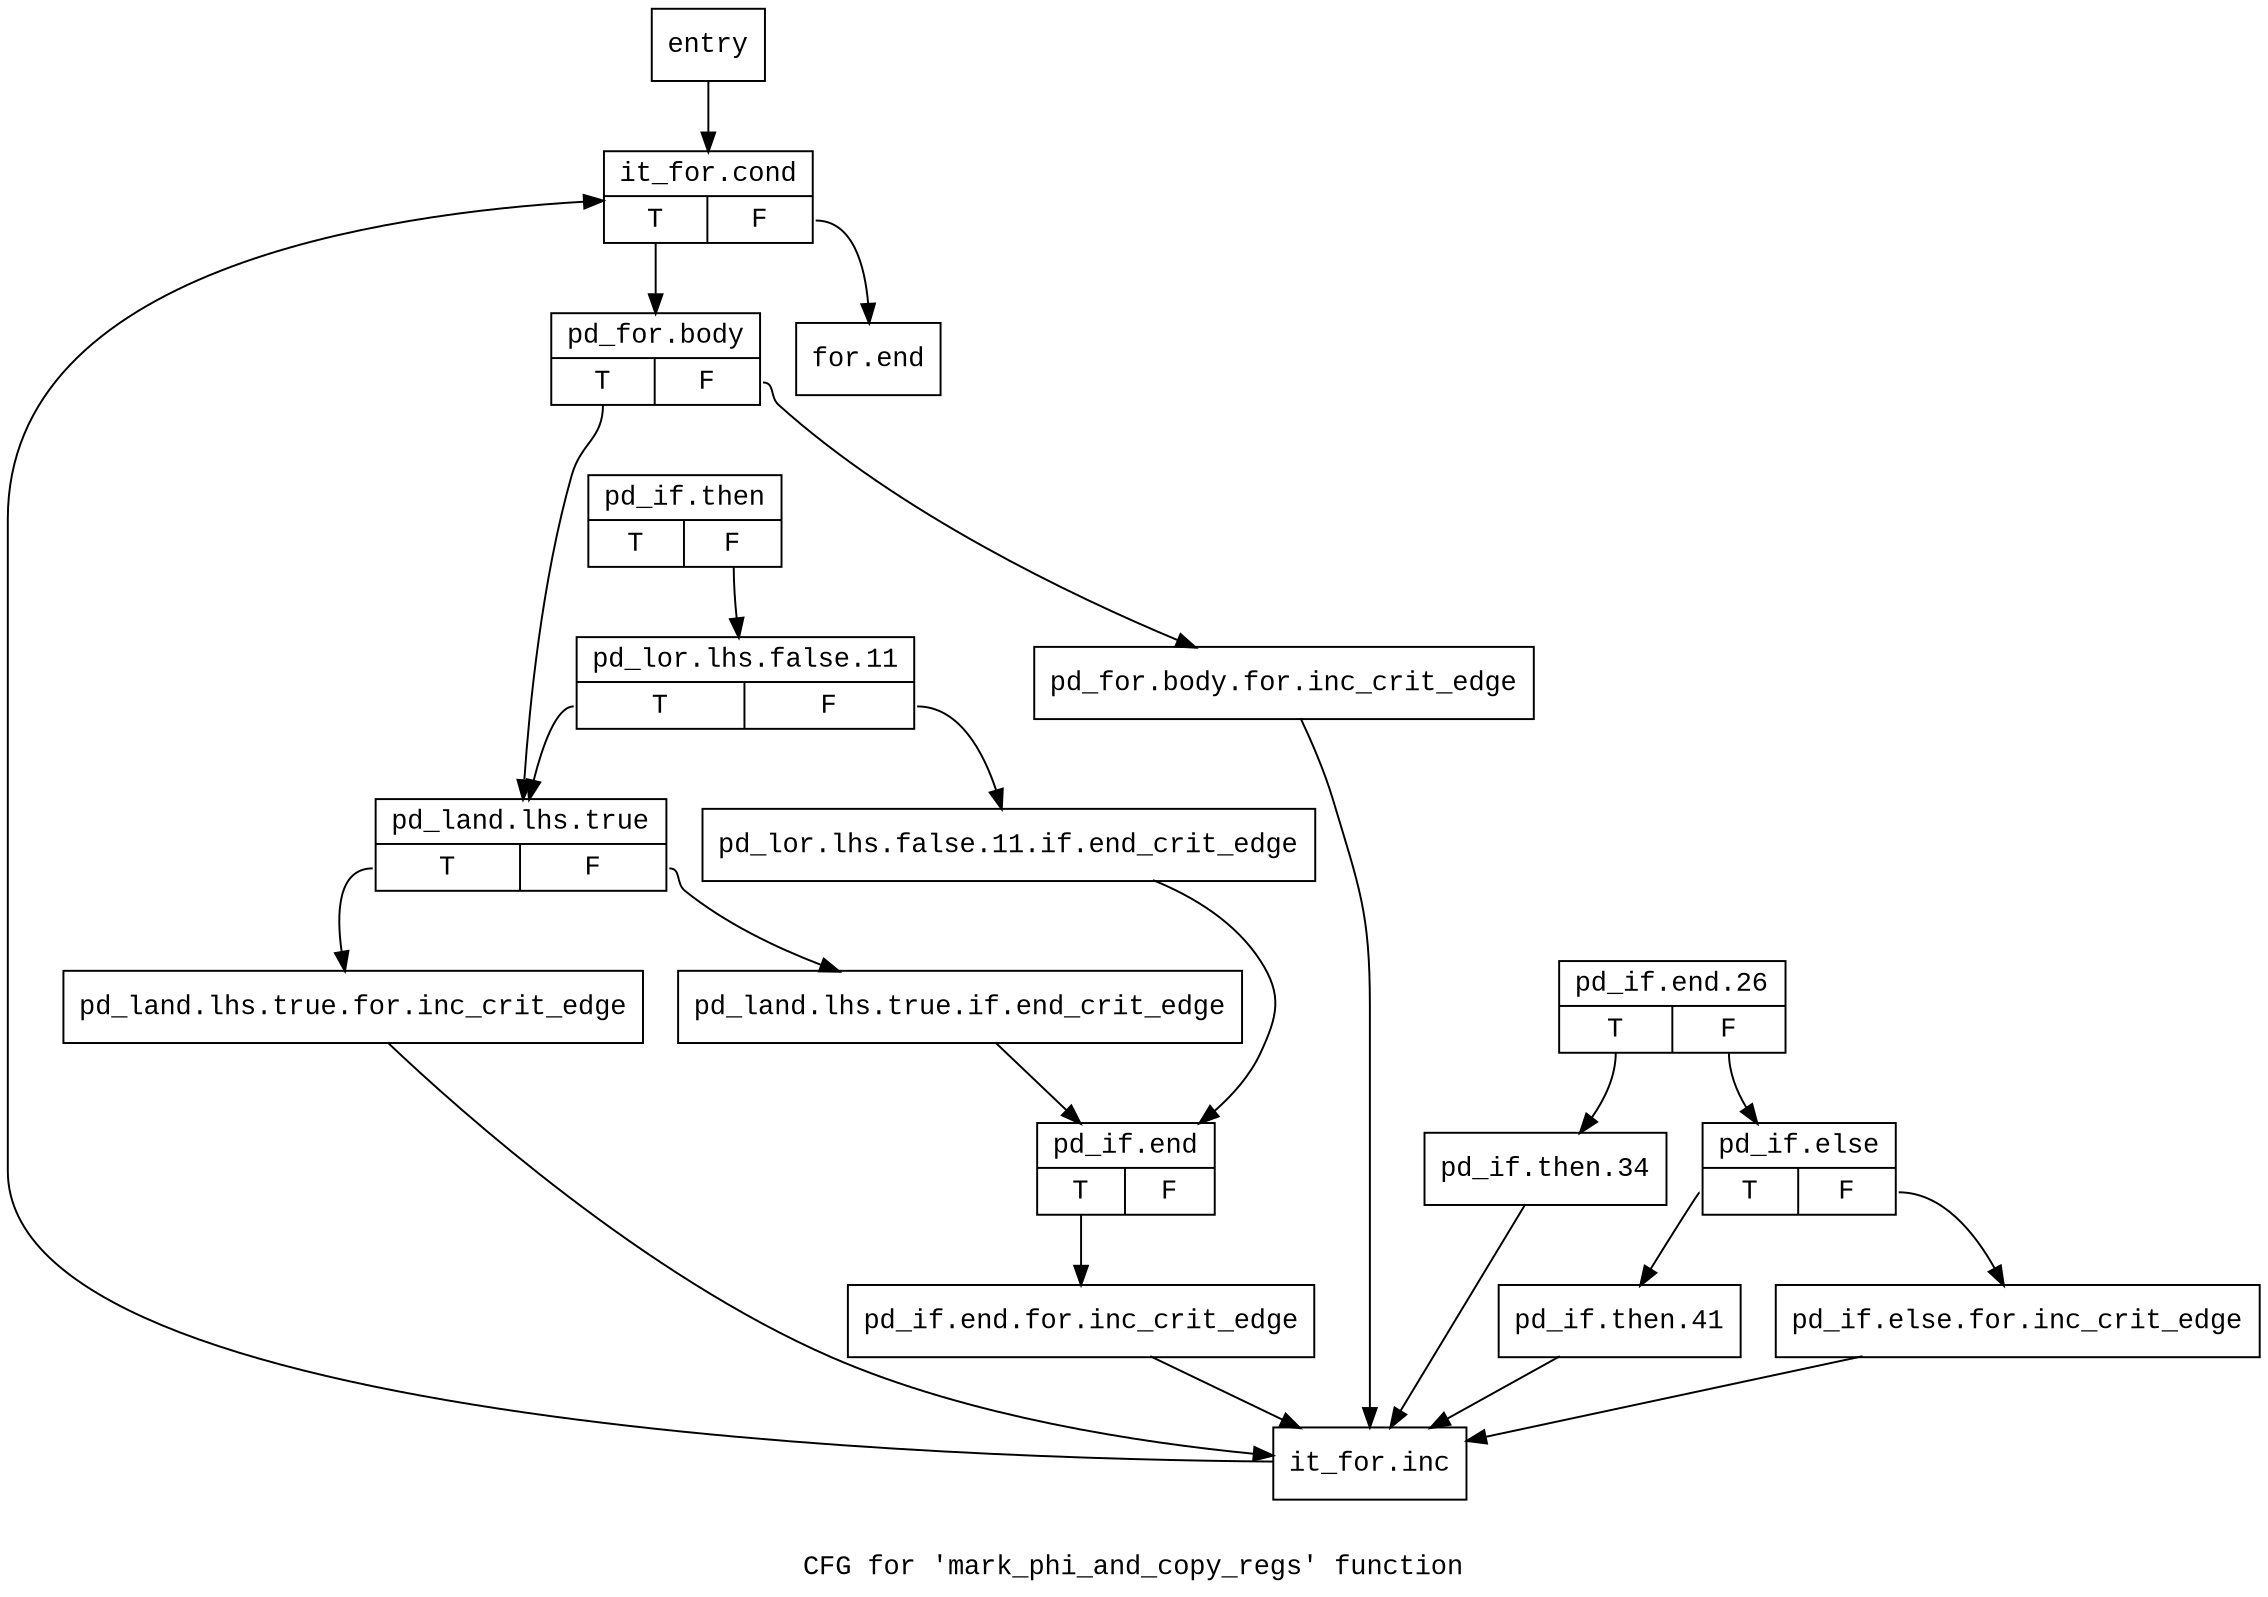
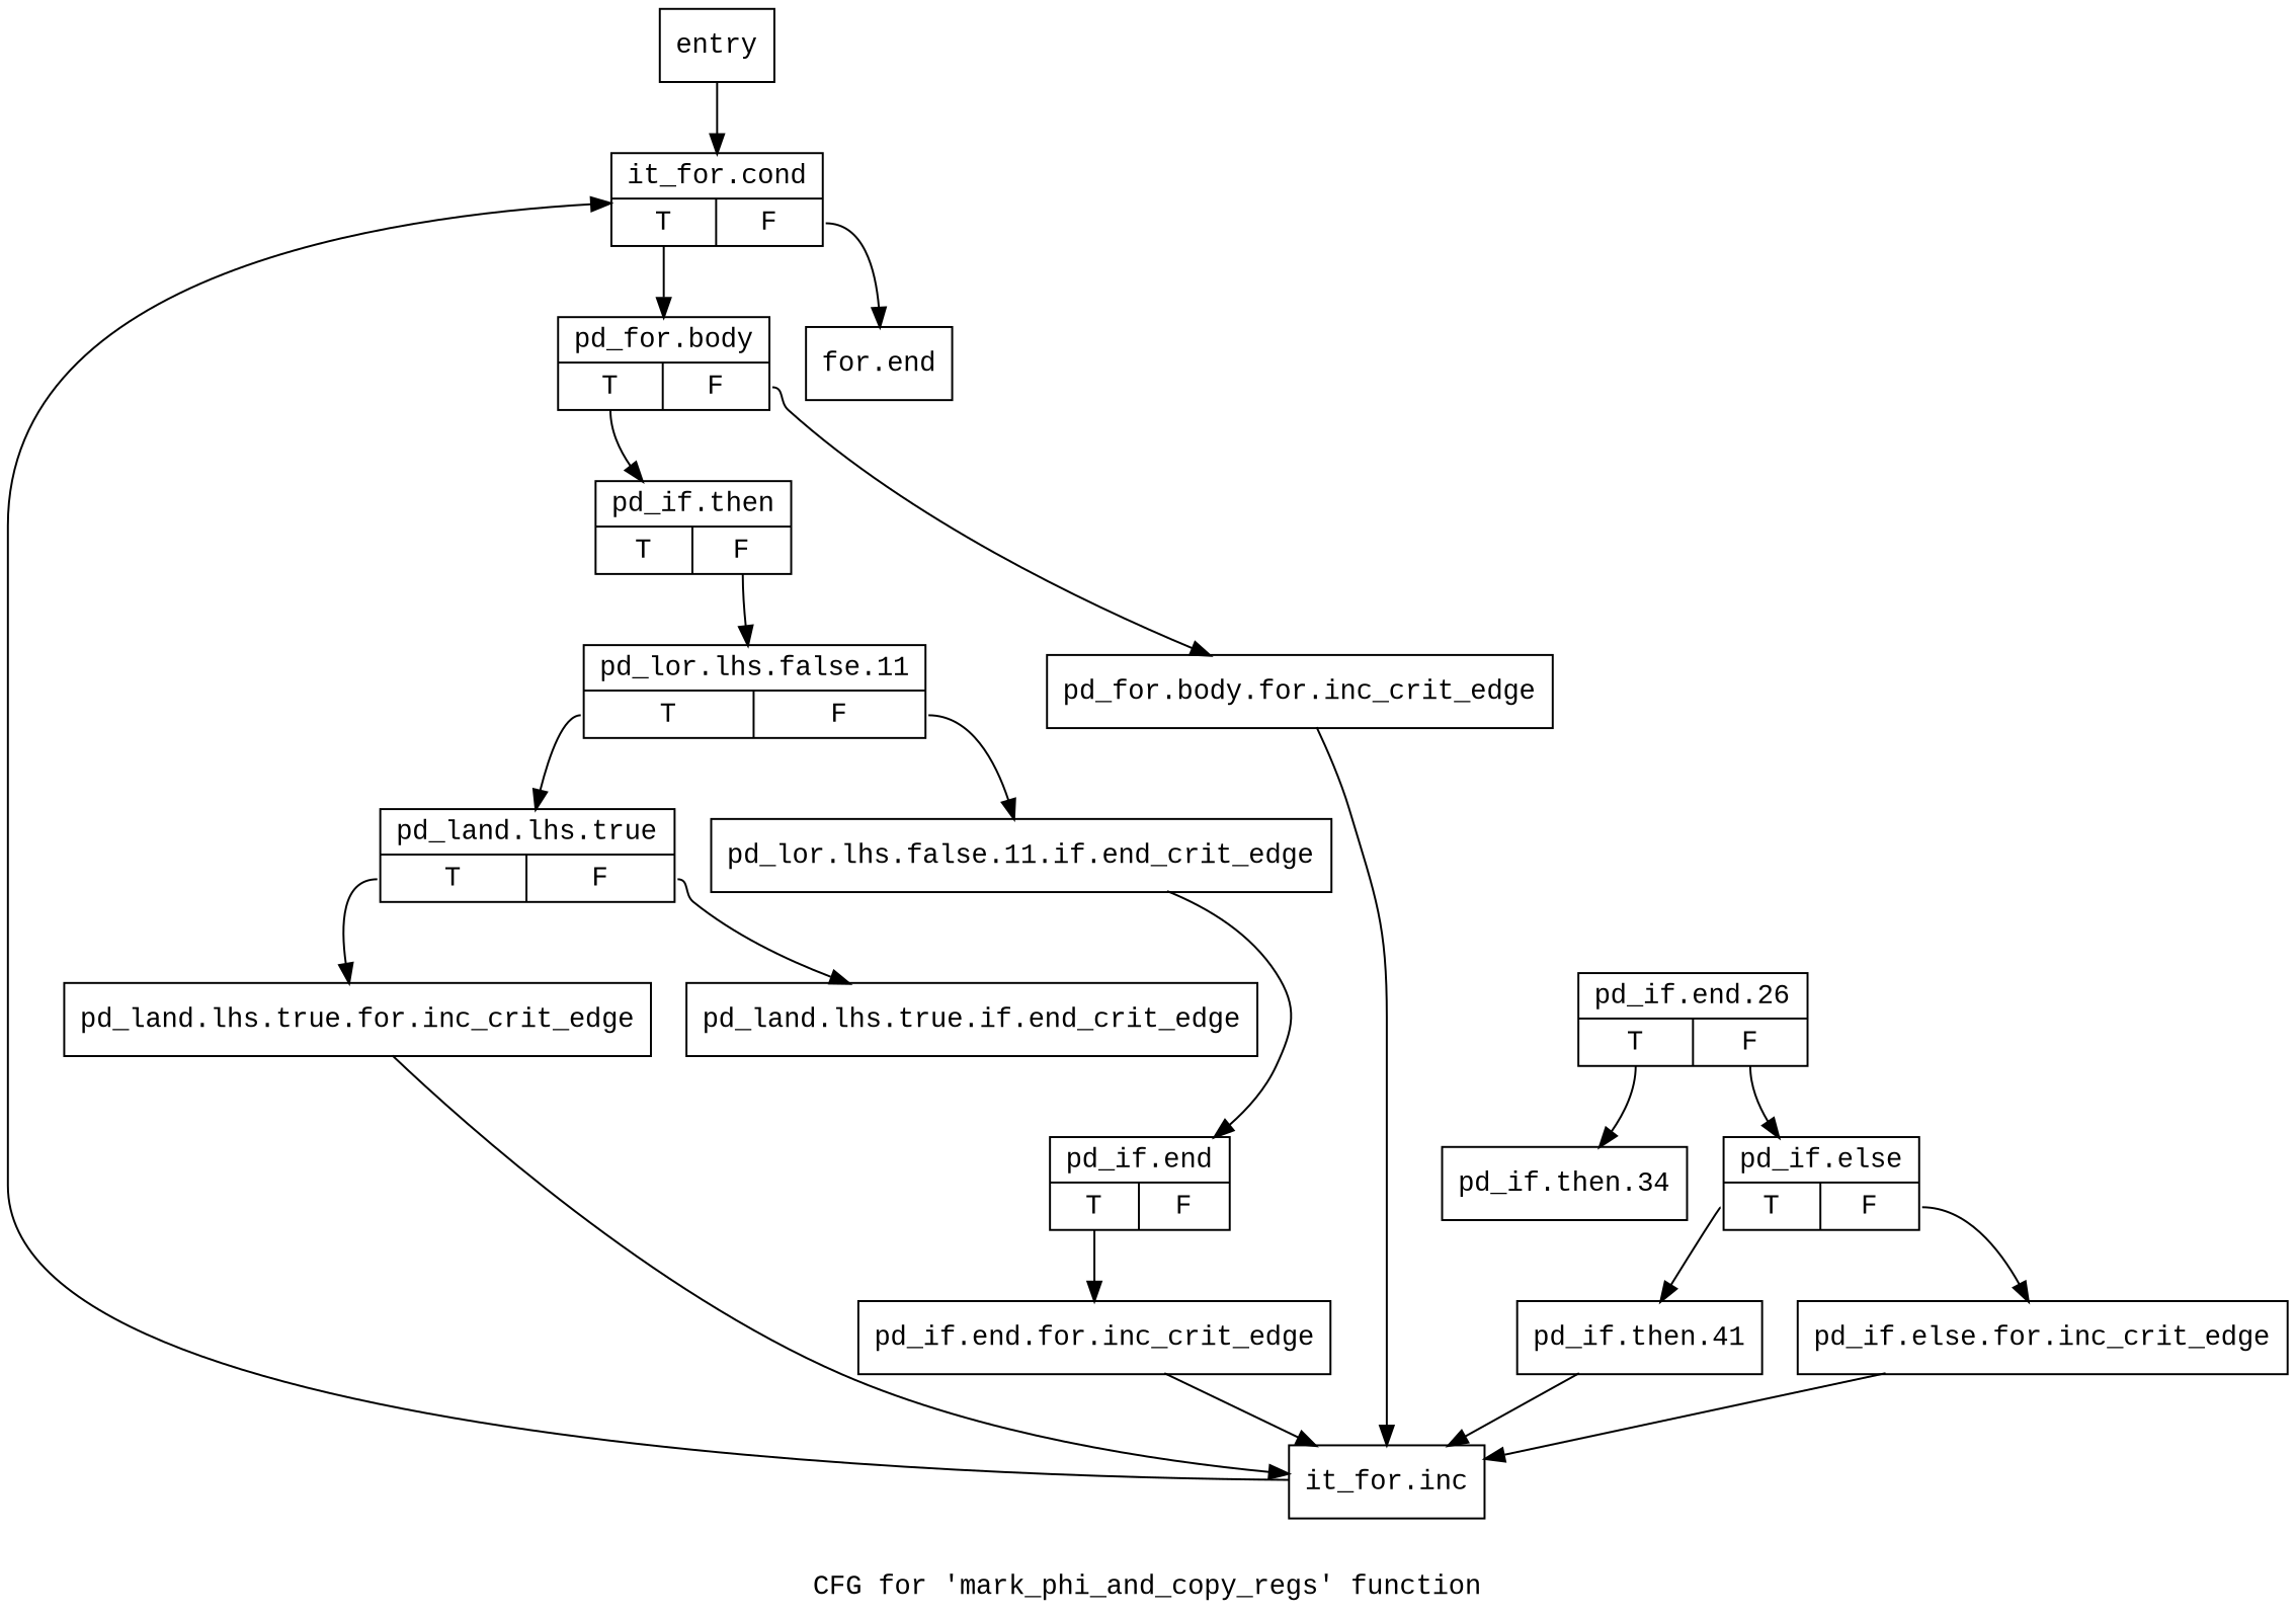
  digraph {
    fontname="Liberation Mono"
    label="CFG for 'mark_phi_and_copy_regs' function"
    node [fontname="Liberation Mono" shape=record]
    edge [fontname="Liberation Mono"]
    n1 [label="{entry}"]
    n2 [label="{it_for.cond|{<s0>T|<s1>F}}"]
    n3 [label="{pd_for.body|{<s0>T|<s1>F}}"]
    n4 [label="{for.end}"]
    n5 [label="{pd_if.then|{<s0>T|<s1>F}}"]
    n6 [label="{pd_for.body.for.inc_crit_edge}"]
    n7 [label="{pd_lor.lhs.false.11|{<s0>T|<s1>F}}"]
    n8 [label="{it_for.inc}"]
    n9 [label="{pd_land.lhs.true|{<s0>T|<s1>F}}"]
    n10 [label="{pd_lor.lhs.false.11.if.end_crit_edge}"]
    n11 [label="{pd_land.lhs.true.for.inc_crit_edge}"]
    n12 [label="{pd_land.lhs.true.if.end_crit_edge}"]
    n13 [label="{pd_if.end|{<s0>T|<s1>F}}"]
    n14 [label="{pd_if.end.for.inc_crit_edge}"]
    n15 [label="{pd_if.end.26|{<s0>T|<s1>F}}"]
    n16 [label="{pd_if.then.34}"]
    n17 [label="{pd_if.else|{<s0>T|<s1>F}}"]
    n18 [label="{pd_if.then.41}"]
    n19 [label="{pd_if.else.for.inc_crit_edge}"]
    n1 -> n2
    n2 -> n3 [tailport=s0]
    n2 -> n4 [tailport=s1]
-   n3 -> n9 [tailport=s0]
+   n3 -> n5 [tailport=s0]
    n3 -> n6 [tailport=s1]
    n5 -> n7 [tailport=s1]
    n6 -> n8
    n7 -> n9 [tailport=s0]
    n7 -> n10 [tailport=s1]
    n8 -> n2
    n9 -> n11 [tailport=s0]
    n9 -> n12 [tailport=s1]
    n10 -> n13
    n11 -> n8
-   n12 -> n13
    n13 -> n14 [tailport=s0]
    n14 -> n8
    n15 -> n16 [tailport=s0]
    n15 -> n17 [tailport=s1]
-   n16 -> n8
    n17 -> n18 [tailport=s0]
    n17 -> n19 [tailport=s1]
    n18 -> n8
    n19 -> n8
  }
